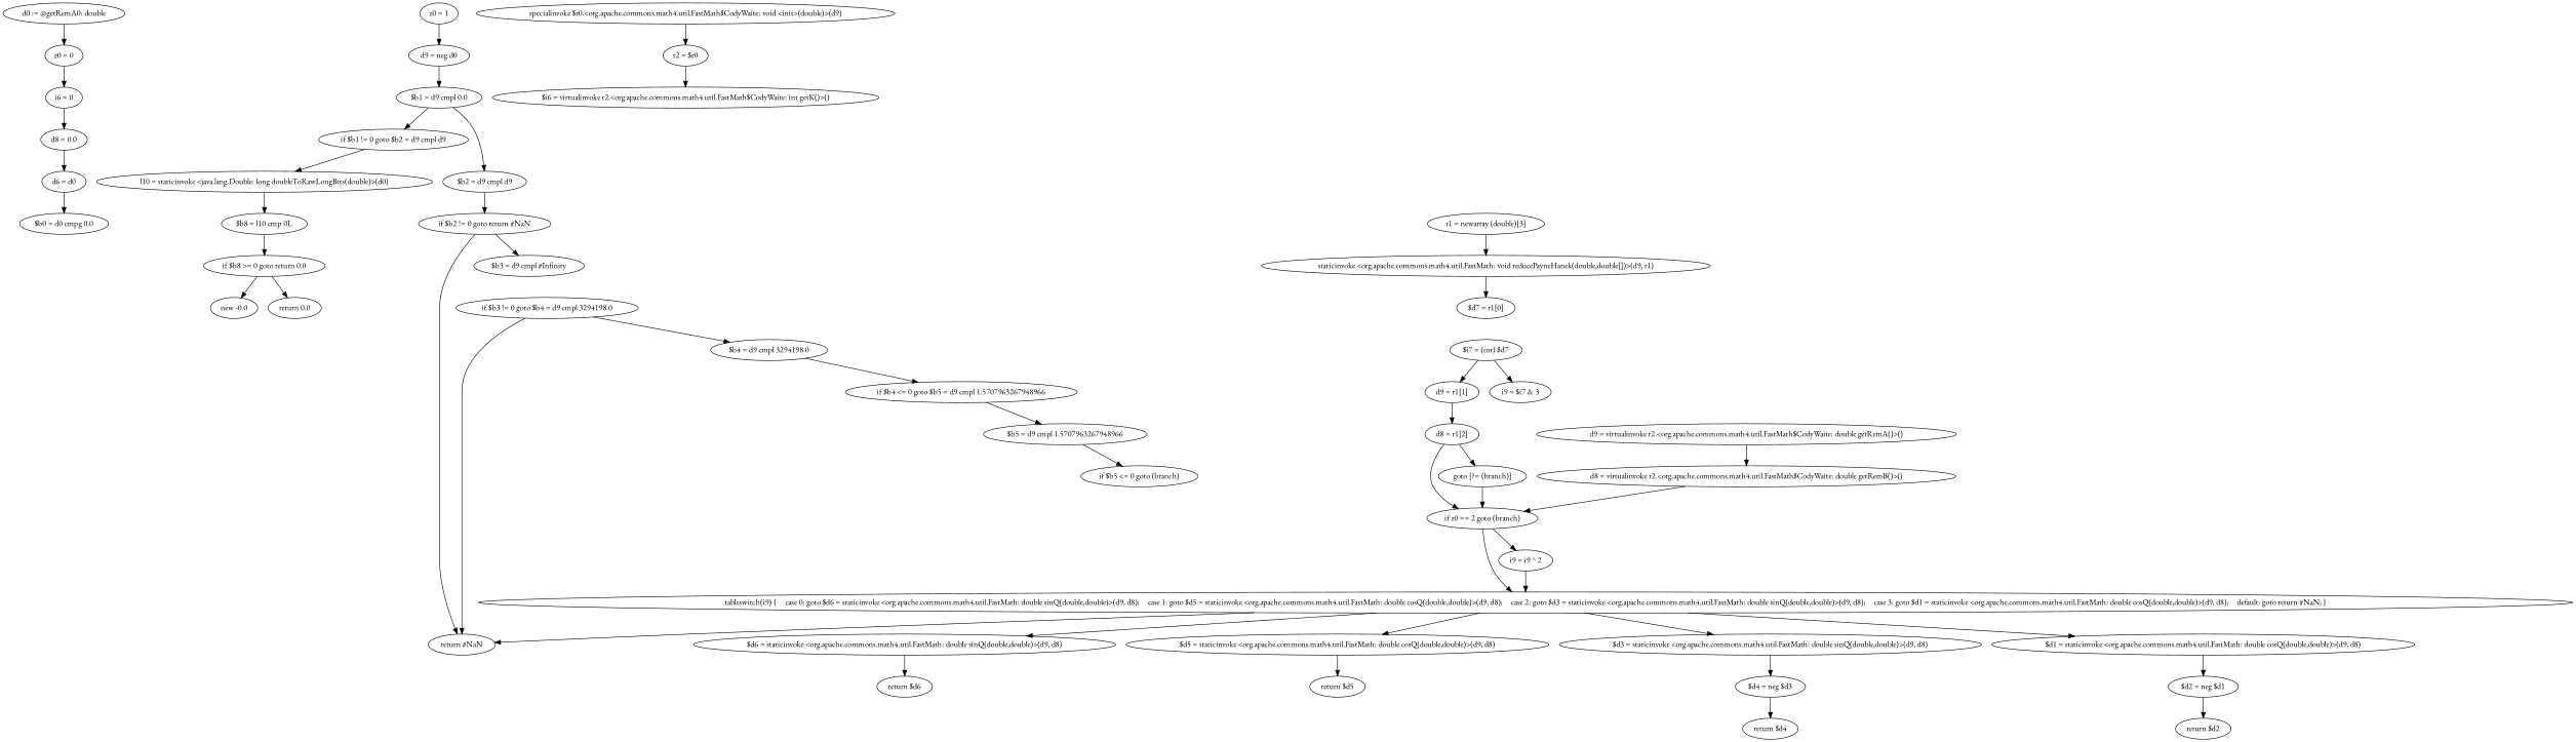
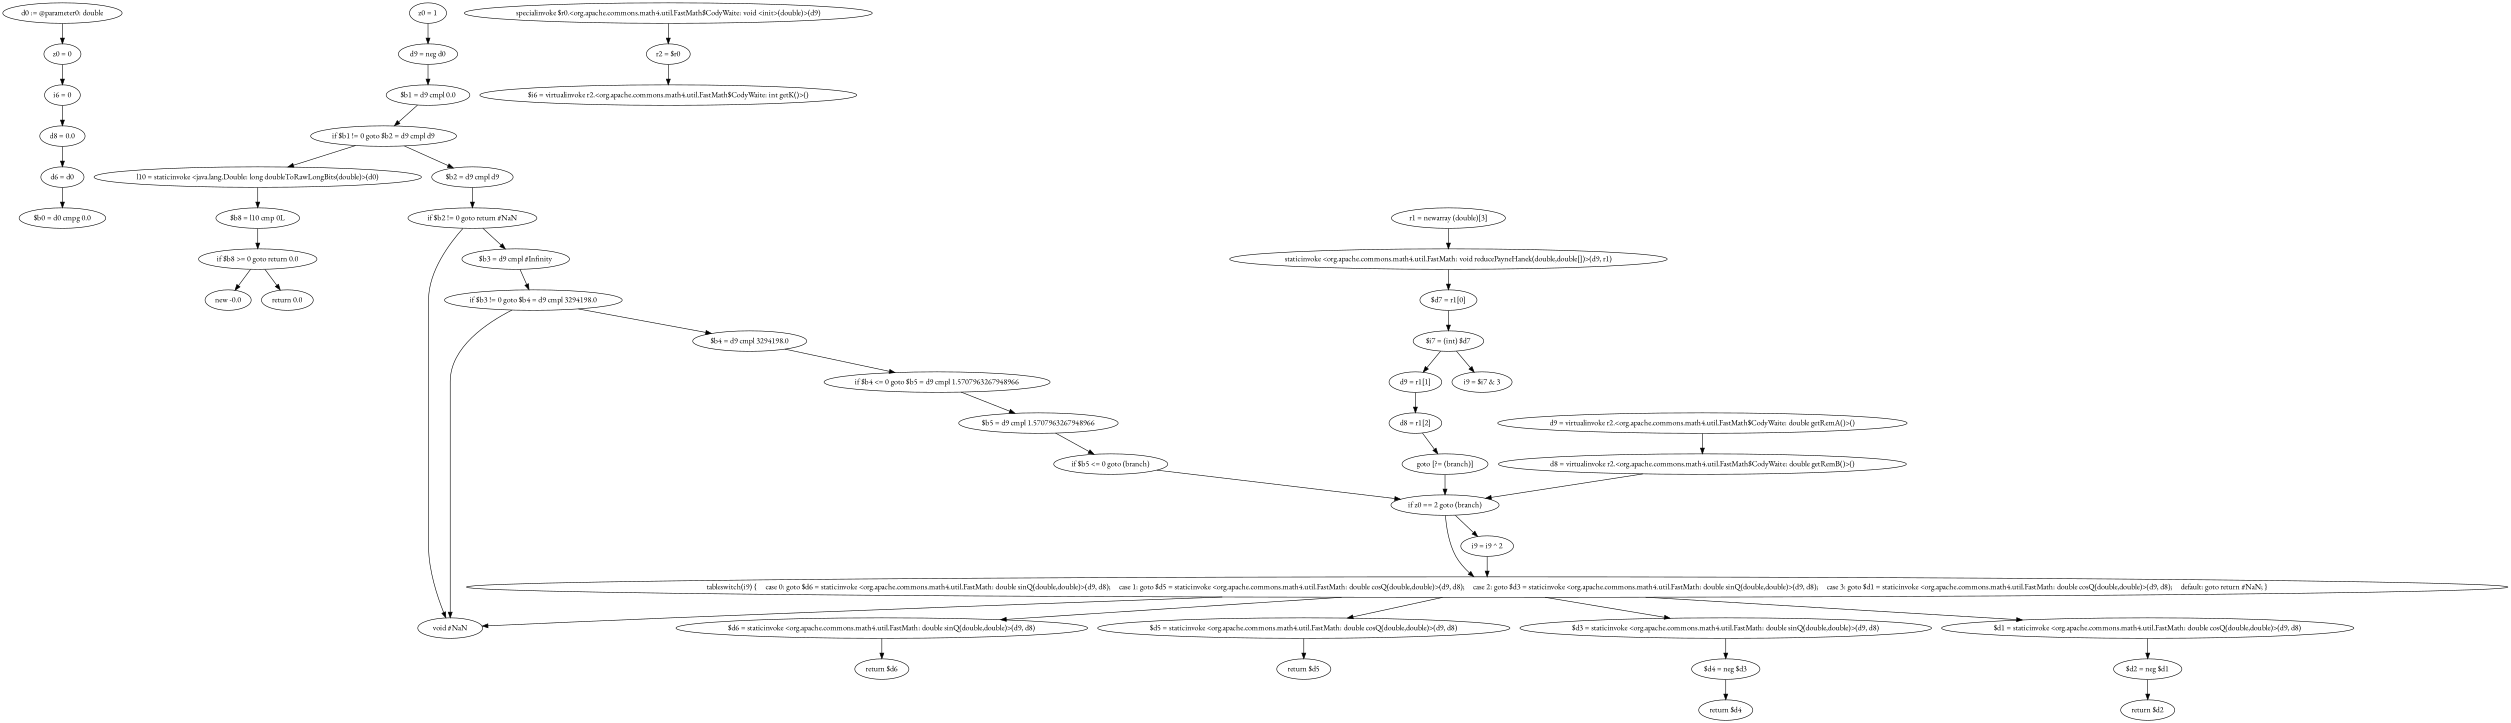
  digraph {
    fontname="EB Garamond"
    node [fontname="EB Garamond"]
    edge [fontname="EB Garamond"]
-   "d0 := @parameter0: double" [label="d0 := @getRemA0: double"]
+   "d0 := @parameter0: double"
    "z0 = 0"
    n3 [label="i6 = 0"]
    "d8 = 0.0"
    n5 [label="d6 = d0"]
    "$b0 = d0 cmpg 0.0"
    n7 [label="d9 = neg d0"]
    "z0 = 1"
    "$b1 = d9 cmpl 0.0"
    "if $b1 != 0 goto $b2 = d9 cmpl d9"
    "l10 = staticinvoke <java.lang.Double: long doubleToRawLongBits(double)>(d0)"
    "$b2 = d9 cmpl d9"
    "$b8 = l10 cmp 0L"
    "if $b2 != 0 goto return #NaN"
    "if $b8 >= 0 goto return 0.0"
    n16 [label="new -0.0"]
    "return 0.0"
    "$b3 = d9 cmpl #Infinity"
-   "return #NaN"
+   "return #NaN" [label="void #NaN"]
    "if $b3 != 0 goto $b4 = d9 cmpl 3294198.0"
    "$b4 = d9 cmpl 3294198.0"
    "if $b4 <= 0 goto $b5 = d9 cmpl 1.5707963267948966"
    "$b5 = d9 cmpl 1.5707963267948966"
    "r1 = newarray (double)[3]"
    "staticinvoke <org.apache.commons.math4.util.FastMath: void reducePayneHanek(double,double[])>(d9, r1)"
    "if $b5 <= 0 goto (branch)"
    "$d7 = r1[0]"
    "$i7 = (int) $d7"
    "i9 = $i7 & 3"
    "d9 = r1[1]"
    "d8 = r1[2]"
    "goto [?= (branch)]"
    n33 [label="if z0 == 2 goto (branch)"]
    "i9 = i9 ^ 2"
    "tableswitch(i9) {     case 0: goto $d6 = staticinvoke <org.apache.commons.math4.util.FastMath: double sinQ(double,double)>(d9, d8);     case 1: goto $d5 = staticinvoke <org.apache.commons.math4.util.FastMath: double cosQ(double,double)>(d9, d8);     case 2: goto $d3 = staticinvoke <org.apache.commons.math4.util.FastMath: double sinQ(double,double)>(d9, d8);     case 3: goto $d1 = staticinvoke <org.apache.commons.math4.util.FastMath: double cosQ(double,double)>(d9, d8);     default: goto return #NaN; }"
    "specialinvoke $r0.<org.apache.commons.math4.util.FastMath$CodyWaite: void <init>(double)>(d9)"
    "r2 = $r0"
    "$i6 = virtualinvoke r2.<org.apache.commons.math4.util.FastMath$CodyWaite: int getK()>()"
    "d9 = virtualinvoke r2.<org.apache.commons.math4.util.FastMath$CodyWaite: double getRemA()>()"
    "d8 = virtualinvoke r2.<org.apache.commons.math4.util.FastMath$CodyWaite: double getRemB()>()"
    "$d6 = staticinvoke <org.apache.commons.math4.util.FastMath: double sinQ(double,double)>(d9, d8)"
    "$d5 = staticinvoke <org.apache.commons.math4.util.FastMath: double cosQ(double,double)>(d9, d8)"
    "$d3 = staticinvoke <org.apache.commons.math4.util.FastMath: double sinQ(double,double)>(d9, d8)"
    "$d1 = staticinvoke <org.apache.commons.math4.util.FastMath: double cosQ(double,double)>(d9, d8)"
    "return $d6"
    "return $d5"
    "$d4 = neg $d3"
    "$d2 = neg $d1"
    "return $d4"
    "return $d2"
    "d0 := @parameter0: double" -> "z0 = 0"
    "z0 = 0" -> n3
    n3 -> "d8 = 0.0"
    "d8 = 0.0" -> n5
    n5 -> "$b0 = d0 cmpg 0.0"
    n7 -> "$b1 = d9 cmpl 0.0"
    "z0 = 1" -> n7
    "$b1 = d9 cmpl 0.0" -> "if $b1 != 0 goto $b2 = d9 cmpl d9"
    "if $b1 != 0 goto $b2 = d9 cmpl d9" -> "l10 = staticinvoke <java.lang.Double: long doubleToRawLongBits(double)>(d0)"
-   "$b1 = d9 cmpl 0.0" -> "$b2 = d9 cmpl d9"
+   "if $b1 != 0 goto $b2 = d9 cmpl d9" -> "$b2 = d9 cmpl d9"
    "l10 = staticinvoke <java.lang.Double: long doubleToRawLongBits(double)>(d0)" -> "$b8 = l10 cmp 0L"
    "$b2 = d9 cmpl d9" -> "if $b2 != 0 goto return #NaN"
    "$b8 = l10 cmp 0L" -> "if $b8 >= 0 goto return 0.0"
    "if $b2 != 0 goto return #NaN" -> "$b3 = d9 cmpl #Infinity"
    "if $b2 != 0 goto return #NaN" -> "return #NaN"
    "if $b8 >= 0 goto return 0.0" -> n16
    "if $b8 >= 0 goto return 0.0" -> "return 0.0"
+   "$b3 = d9 cmpl #Infinity" -> "if $b3 != 0 goto $b4 = d9 cmpl 3294198.0"
    "if $b3 != 0 goto $b4 = d9 cmpl 3294198.0" -> "return #NaN"
    "if $b3 != 0 goto $b4 = d9 cmpl 3294198.0" -> "$b4 = d9 cmpl 3294198.0"
    "$b4 = d9 cmpl 3294198.0" -> "if $b4 <= 0 goto $b5 = d9 cmpl 1.5707963267948966"
    "if $b4 <= 0 goto $b5 = d9 cmpl 1.5707963267948966" -> "$b5 = d9 cmpl 1.5707963267948966"
    "$b5 = d9 cmpl 1.5707963267948966" -> "if $b5 <= 0 goto (branch)"
    "r1 = newarray (double)[3]" -> "staticinvoke <org.apache.commons.math4.util.FastMath: void reducePayneHanek(double,double[])>(d9, r1)"
    "staticinvoke <org.apache.commons.math4.util.FastMath: void reducePayneHanek(double,double[])>(d9, r1)" -> "$d7 = r1[0]"
-   "d8 = r1[2]" -> n33
+   "if $b5 <= 0 goto (branch)" -> n33
+   "$d7 = r1[0]" -> "$i7 = (int) $d7"
    "$i7 = (int) $d7" -> "i9 = $i7 & 3"
    "$i7 = (int) $d7" -> "d9 = r1[1]"
    "d9 = r1[1]" -> "d8 = r1[2]"
    "d8 = r1[2]" -> "goto [?= (branch)]"
    "goto [?= (branch)]" -> n33
    n33 -> "i9 = i9 ^ 2"
    n33 -> "tableswitch(i9) {     case 0: goto $d6 = staticinvoke <org.apache.commons.math4.util.FastMath: double sinQ(double,double)>(d9, d8);     case 1: goto $d5 = staticinvoke <org.apache.commons.math4.util.FastMath: double cosQ(double,double)>(d9, d8);     case 2: goto $d3 = staticinvoke <org.apache.commons.math4.util.FastMath: double sinQ(double,double)>(d9, d8);     case 3: goto $d1 = staticinvoke <org.apache.commons.math4.util.FastMath: double cosQ(double,double)>(d9, d8);     default: goto return #NaN; }"
    "i9 = i9 ^ 2" -> "tableswitch(i9) {     case 0: goto $d6 = staticinvoke <org.apache.commons.math4.util.FastMath: double sinQ(double,double)>(d9, d8);     case 1: goto $d5 = staticinvoke <org.apache.commons.math4.util.FastMath: double cosQ(double,double)>(d9, d8);     case 2: goto $d3 = staticinvoke <org.apache.commons.math4.util.FastMath: double sinQ(double,double)>(d9, d8);     case 3: goto $d1 = staticinvoke <org.apache.commons.math4.util.FastMath: double cosQ(double,double)>(d9, d8);     default: goto return #NaN; }"
    "tableswitch(i9) {     case 0: goto $d6 = staticinvoke <org.apache.commons.math4.util.FastMath: double sinQ(double,double)>(d9, d8);     case 1: goto $d5 = staticinvoke <org.apache.commons.math4.util.FastMath: double cosQ(double,double)>(d9, d8);     case 2: goto $d3 = staticinvoke <org.apache.commons.math4.util.FastMath: double sinQ(double,double)>(d9, d8);     case 3: goto $d1 = staticinvoke <org.apache.commons.math4.util.FastMath: double cosQ(double,double)>(d9, d8);     default: goto return #NaN; }" -> "return #NaN"
    "tableswitch(i9) {     case 0: goto $d6 = staticinvoke <org.apache.commons.math4.util.FastMath: double sinQ(double,double)>(d9, d8);     case 1: goto $d5 = staticinvoke <org.apache.commons.math4.util.FastMath: double cosQ(double,double)>(d9, d8);     case 2: goto $d3 = staticinvoke <org.apache.commons.math4.util.FastMath: double sinQ(double,double)>(d9, d8);     case 3: goto $d1 = staticinvoke <org.apache.commons.math4.util.FastMath: double cosQ(double,double)>(d9, d8);     default: goto return #NaN; }" -> "$d6 = staticinvoke <org.apache.commons.math4.util.FastMath: double sinQ(double,double)>(d9, d8)"
    "tableswitch(i9) {     case 0: goto $d6 = staticinvoke <org.apache.commons.math4.util.FastMath: double sinQ(double,double)>(d9, d8);     case 1: goto $d5 = staticinvoke <org.apache.commons.math4.util.FastMath: double cosQ(double,double)>(d9, d8);     case 2: goto $d3 = staticinvoke <org.apache.commons.math4.util.FastMath: double sinQ(double,double)>(d9, d8);     case 3: goto $d1 = staticinvoke <org.apache.commons.math4.util.FastMath: double cosQ(double,double)>(d9, d8);     default: goto return #NaN; }" -> "$d5 = staticinvoke <org.apache.commons.math4.util.FastMath: double cosQ(double,double)>(d9, d8)"
    "tableswitch(i9) {     case 0: goto $d6 = staticinvoke <org.apache.commons.math4.util.FastMath: double sinQ(double,double)>(d9, d8);     case 1: goto $d5 = staticinvoke <org.apache.commons.math4.util.FastMath: double cosQ(double,double)>(d9, d8);     case 2: goto $d3 = staticinvoke <org.apache.commons.math4.util.FastMath: double sinQ(double,double)>(d9, d8);     case 3: goto $d1 = staticinvoke <org.apache.commons.math4.util.FastMath: double cosQ(double,double)>(d9, d8);     default: goto return #NaN; }" -> "$d3 = staticinvoke <org.apache.commons.math4.util.FastMath: double sinQ(double,double)>(d9, d8)"
    "tableswitch(i9) {     case 0: goto $d6 = staticinvoke <org.apache.commons.math4.util.FastMath: double sinQ(double,double)>(d9, d8);     case 1: goto $d5 = staticinvoke <org.apache.commons.math4.util.FastMath: double cosQ(double,double)>(d9, d8);     case 2: goto $d3 = staticinvoke <org.apache.commons.math4.util.FastMath: double sinQ(double,double)>(d9, d8);     case 3: goto $d1 = staticinvoke <org.apache.commons.math4.util.FastMath: double cosQ(double,double)>(d9, d8);     default: goto return #NaN; }" -> "$d1 = staticinvoke <org.apache.commons.math4.util.FastMath: double cosQ(double,double)>(d9, d8)"
    "specialinvoke $r0.<org.apache.commons.math4.util.FastMath$CodyWaite: void <init>(double)>(d9)" -> "r2 = $r0"
    "r2 = $r0" -> "$i6 = virtualinvoke r2.<org.apache.commons.math4.util.FastMath$CodyWaite: int getK()>()"
    "d9 = virtualinvoke r2.<org.apache.commons.math4.util.FastMath$CodyWaite: double getRemA()>()" -> "d8 = virtualinvoke r2.<org.apache.commons.math4.util.FastMath$CodyWaite: double getRemB()>()"
    "d8 = virtualinvoke r2.<org.apache.commons.math4.util.FastMath$CodyWaite: double getRemB()>()" -> n33
    "$d6 = staticinvoke <org.apache.commons.math4.util.FastMath: double sinQ(double,double)>(d9, d8)" -> "return $d6"
    "$d5 = staticinvoke <org.apache.commons.math4.util.FastMath: double cosQ(double,double)>(d9, d8)" -> "return $d5"
    "$d3 = staticinvoke <org.apache.commons.math4.util.FastMath: double sinQ(double,double)>(d9, d8)" -> "$d4 = neg $d3"
    "$d1 = staticinvoke <org.apache.commons.math4.util.FastMath: double cosQ(double,double)>(d9, d8)" -> "$d2 = neg $d1"
    "$d4 = neg $d3" -> "return $d4"
    "$d2 = neg $d1" -> "return $d2"
  }
